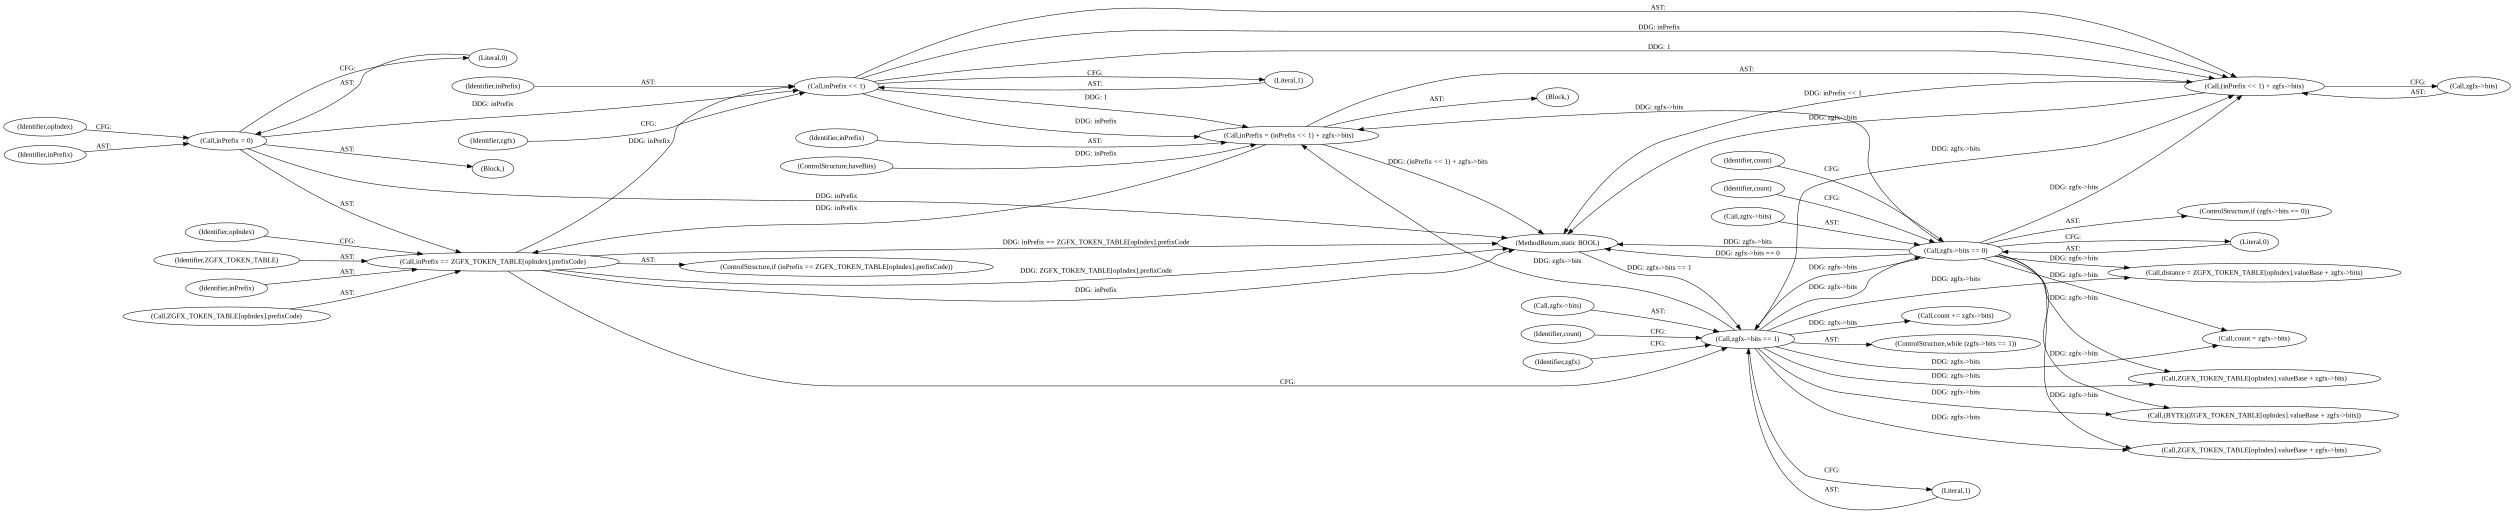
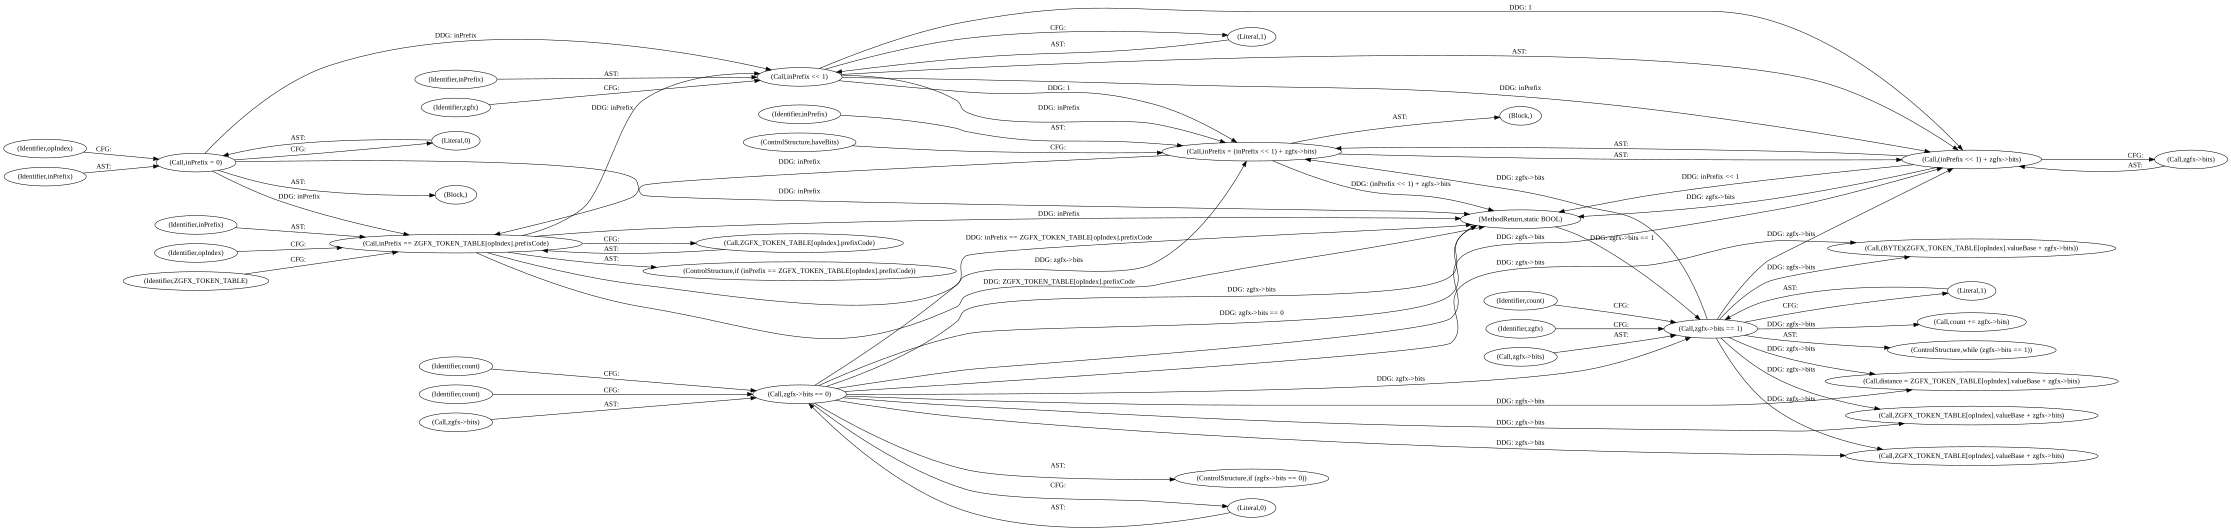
  digraph {
    fontname="Liberation Serif"
    rankdir=LR
    node [fontname="Liberation Serif"]
    edge [fontname="Liberation Serif"]
    n1 [label="(Call,inPrefix == ZGFX_TOKEN_TABLE[opIndex].prefixCode)"]
    n2 [label="(Call,inPrefix << 1)"]
    n3 [label="(Call,ZGFX_TOKEN_TABLE[opIndex].prefixCode)"]
    n4 [label="(ControlStructure,if (inPrefix == ZGFX_TOKEN_TABLE[opIndex].prefixCode))"]
    n5 [label="(MethodReturn,static BOOL)"]
    n6 [label="(Call,inPrefix = (inPrefix << 1) + zgfx->bits)"]
    n7 [label="(Call,(inPrefix << 1) + zgfx->bits)"]
    n8 [label="(Literal,1)"]
    n9 [label="(Call,zgfx->bits == 1)"]
    n10 [label="(Call,inPrefix = 0)"]
    n11 [label="(Literal,0)"]
    n12 [label="(Block,)"]
    n13 [label="(Block,)"]
    n14 [label="(Call,zgfx->bits)"]
    n15 [label="(Call,zgfx->bits == 0)"]
-   n16 [label="(Call,count = zgfx->bits)"]
    n17 [label="(Call,(BYTE)(ZGFX_TOKEN_TABLE[opIndex].valueBase + zgfx->bits))"]
    n18 [label="(Literal,0)"]
    n19 [label="(Call,distance = ZGFX_TOKEN_TABLE[opIndex].valueBase + zgfx->bits)"]
    n20 [label="(ControlStructure,if (zgfx->bits == 0))"]
    n21 [label="(Call,ZGFX_TOKEN_TABLE[opIndex].valueBase + zgfx->bits)"]
    n22 [label="(Call,ZGFX_TOKEN_TABLE[opIndex].valueBase + zgfx->bits)"]
    n23 [label="(Literal,1)"]
    n24 [label="(Call,count += zgfx->bits)"]
    n25 [label="(ControlStructure,while (zgfx->bits == 1))"]
    n26 [label="(Identifier,zgfx)"]
    n27 [label="(Identifier,opIndex)"]
    n28 [label="(Identifier,inPrefix)"]
    n29 [label="(Identifier,ZGFX_TOKEN_TABLE)"]
    n30 [label="(Call,zgfx->bits)"]
    n31 [label="(Identifier,inPrefix)"]
    n32 [label="(Identifier,inPrefix)"]
    n33 [label="(Identifier,count)"]
    n34 [label="(Identifier,opIndex)"]
    n35 [label="(Identifier,count)"]
    n36 [label="(Identifier,zgfx)"]
    n37 [label="(Identifier,count)"]
    n38 [label="(Call,zgfx->bits)"]
    n39 [label="(Identifier,inPrefix)"]
    n40 [label="(ControlStructure,haveBits)"]
    n1 -> n2 [label="DDG: inPrefix"]
-   n1 -> n9 [label="CFG: "]
+   n1 -> n3 [label="CFG: "]
    n1 -> n4 [label="AST: "]
    n1 -> n5 [label="DDG: inPrefix == ZGFX_TOKEN_TABLE[opIndex].prefixCode"]
    n1 -> n5 [label="DDG: ZGFX_TOKEN_TABLE[opIndex].prefixCode"]
    n1 -> n5 [label="DDG: inPrefix"]
    n2 -> n6 [label="DDG: inPrefix"]
    n2 -> n6 [label="DDG: 1"]
    n2 -> n7 [label="AST: "]
    n2 -> n7 [label="DDG: inPrefix"]
    n2 -> n7 [label="DDG: 1"]
    n2 -> n8 [label="CFG: "]
    n3 -> n1 [label="AST: "]
    n5 -> n9 [label="DDG: zgfx->bits == 1"]
    n6 -> n1 [label="DDG: inPrefix"]
    n6 -> n5 [label="DDG: (inPrefix << 1) + zgfx->bits"]
    n6 -> n7 [label="AST: "]
    n6 -> n13 [label="AST: "]
    n7 -> n5 [label="DDG: zgfx->bits"]
    n7 -> n5 [label="DDG: inPrefix << 1"]
+   n7 -> n6 [label="AST: "]
    n7 -> n14 [label="CFG: "]
    n8 -> n2 [label="AST: "]
    n9 -> n6 [label="DDG: zgfx->bits"]
    n9 -> n7 [label="DDG: zgfx->bits"]
-   n9 -> n15 [label="DDG: zgfx->bits"]
-   n9 -> n16 [label="DDG: zgfx->bits"]
    n9 -> n17 [label="DDG: zgfx->bits"]
    n9 -> n19 [label="DDG: zgfx->bits"]
    n9 -> n21 [label="DDG: zgfx->bits"]
    n9 -> n22 [label="DDG: zgfx->bits"]
    n9 -> n23 [label="CFG: "]
    n9 -> n24 [label="DDG: zgfx->bits"]
    n9 -> n25 [label="AST: "]
-   n10 -> n1 [label="AST: "]
+   n10 -> n1 [label="DDG: inPrefix"]
    n10 -> n2 [label="DDG: inPrefix"]
    n10 -> n5 [label="DDG: inPrefix"]
    n10 -> n11 [label="CFG: "]
    n10 -> n12 [label="AST: "]
    n11 -> n10 [label="AST: "]
    n14 -> n7 [label="AST: "]
    n15 -> n5 [label="DDG: zgfx->bits"]
    n15 -> n5 [label="DDG: zgfx->bits == 0"]
    n15 -> n6 [label="DDG: zgfx->bits"]
    n15 -> n7 [label="DDG: zgfx->bits"]
    n15 -> n9 [label="DDG: zgfx->bits"]
-   n15 -> n16 [label="DDG: zgfx->bits"]
    n15 -> n17 [label="DDG: zgfx->bits"]
    n15 -> n18 [label="CFG: "]
    n15 -> n19 [label="DDG: zgfx->bits"]
    n15 -> n20 [label="AST: "]
    n15 -> n21 [label="DDG: zgfx->bits"]
    n15 -> n22 [label="DDG: zgfx->bits"]
    n18 -> n15 [label="AST: "]
    n23 -> n9 [label="AST: "]
    n26 -> n9 [label="CFG: "]
    n27 -> n1 [label="CFG: "]
    n28 -> n6 [label="AST: "]
-   n29 -> n1 [label="AST: "]
+   n29 -> n1 [label="CFG: "]
    n30 -> n9 [label="AST: "]
    n31 -> n2 [label="AST: "]
    n32 -> n1 [label="AST: "]
    n33 -> n9 [label="CFG: "]
    n34 -> n10 [label="CFG: "]
    n35 -> n15 [label="CFG: "]
    n36 -> n2 [label="CFG: "]
    n37 -> n15 [label="CFG: "]
    n38 -> n15 [label="AST: "]
    n39 -> n10 [label="AST: "]
-   n40 -> n6 [label="DDG: inPrefix"]
+   n40 -> n6 [label="CFG: "]
  }
